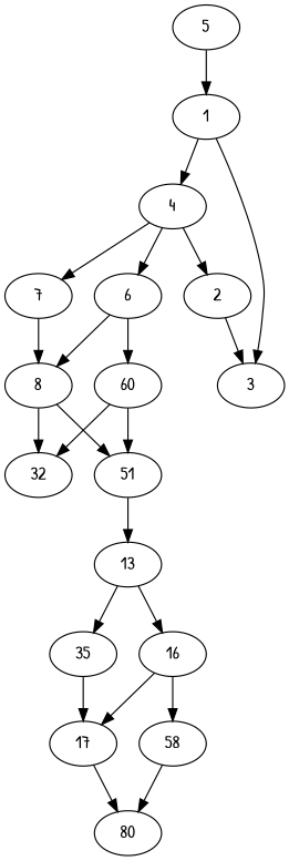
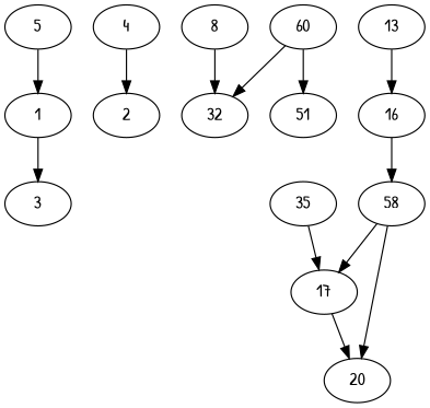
  digraph {
    fontname="Patrick Hand"
    node [alpha=0.03 fontname="Patrick Hand"]
    edge [fontname="Patrick Hand"]
    1 [alpha=0.11 expect_size=19597312]
    3 [expect_size=27438080]
    4 [expect_size=45170688]
-   6 [alpha=0.09 expect_size=14167040]
-   7 [alpha=0.02 expect_size=36131840]
    2 [alpha=0.06 expect_size=6455296]
    5 [expect_size=34131968]
    8 [alpha=0.13 expect_size=32011264]
    n9 [alpha=0.14 expect_size=18007040 label=60]
    n10 [alpha=0.10 expect_size=44992512 label=51]
    n11 [alpha=0.11 expect_size=24837120 label=32]
    13 [alpha=0.07 expect_size=39119872]
    n13 [alpha=0.02 expect_size=5603328 label=35]
    16 [alpha=0.06 expect_size=12393472]
    17 [alpha=0.19 expect_size=33287168]
    n16 [alpha=0.17 expect_size=37710848 label=58]
-   20 [alpha=0.19 expect_size=18231296 label=80]
+   20 [alpha=0.19 expect_size=18231296]
    1 -> 3
-   1 -> 4
-   4 -> 6
-   4 -> 7
    4 -> 2
-   6 -> 8
-   6 -> n9
-   7 -> 8
-   2 -> 3
    5 -> 1
-   8 -> n10
    8 -> n11
    n9 -> n10
    n9 -> n11
-   n10 -> 13
-   13 -> n13
    13 -> 16
    n13 -> 17
-   16 -> 17
+   n16 -> 17
    16 -> n16
    17 -> 20
    n16 -> 20
  }
